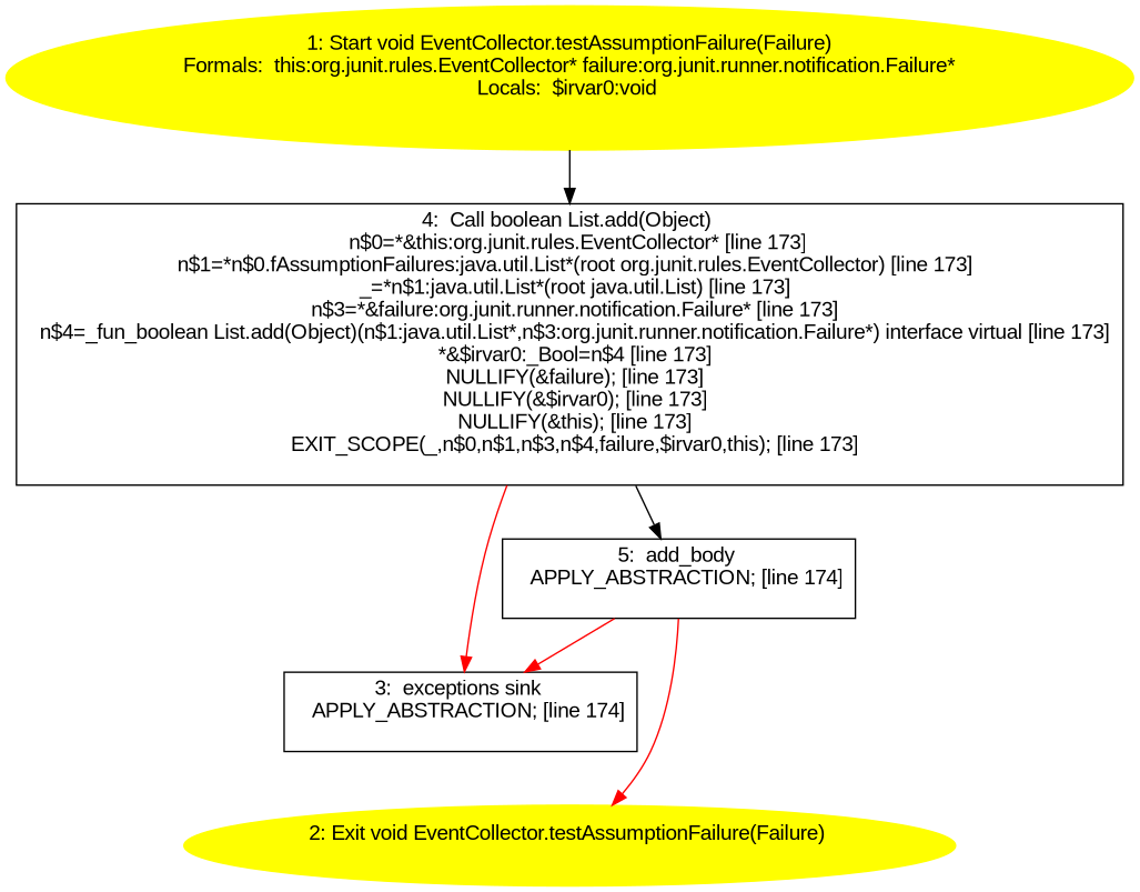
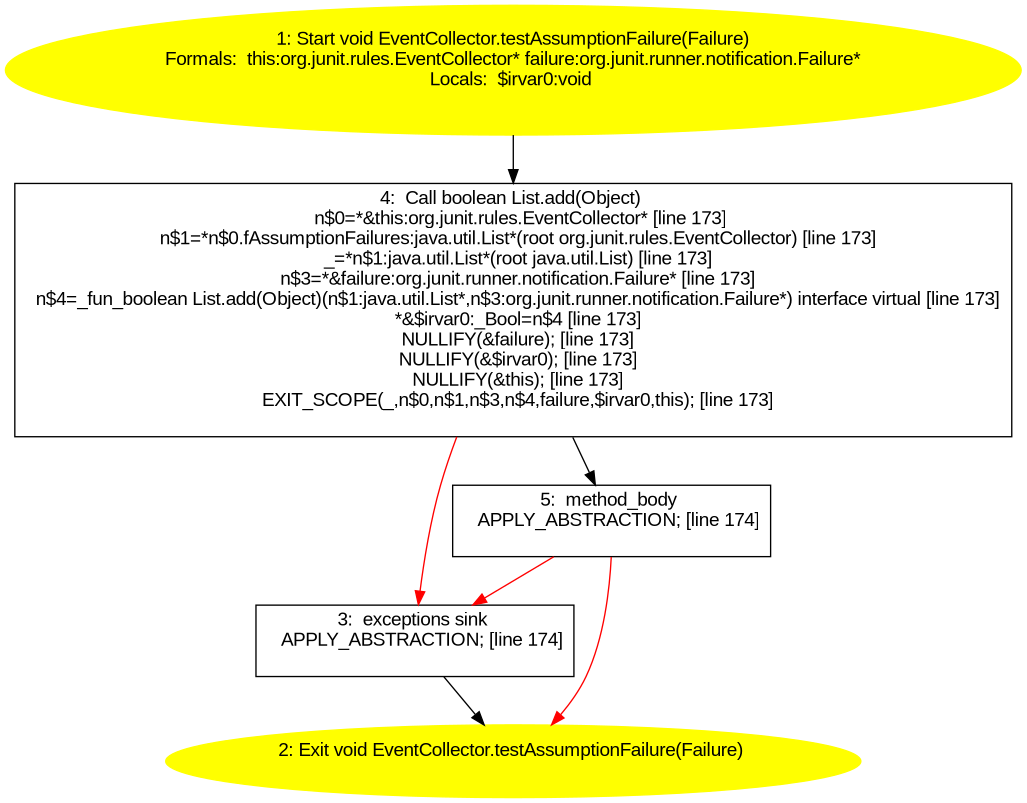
  digraph {
    fontname="Liberation Sans"
    node [fontname="Liberation Sans" shape=box]
    edge [fontname="Liberation Sans"]
    n1 [color=yellow label="1: Start void EventCollector.testAssumptionFailure(Failure)\nFormals:  this:org.junit.rules.EventCollector* failure:org.junit.runner.notification.Failure*\nLocals:  $irvar0:void \n  " style=filled shape=""]
    n2 [label="4:  Call boolean List.add(Object) \n   n$0=*&this:org.junit.rules.EventCollector* [line 173]\n  n$1=*n$0.fAssumptionFailures:java.util.List*(root org.junit.rules.EventCollector) [line 173]\n  _=*n$1:java.util.List*(root java.util.List) [line 173]\n  n$3=*&failure:org.junit.runner.notification.Failure* [line 173]\n  n$4=_fun_boolean List.add(Object)(n$1:java.util.List*,n$3:org.junit.runner.notification.Failure*) interface virtual [line 173]\n  *&$irvar0:_Bool=n$4 [line 173]\n  NULLIFY(&failure); [line 173]\n  NULLIFY(&$irvar0); [line 173]\n  NULLIFY(&this); [line 173]\n  EXIT_SCOPE(_,n$0,n$1,n$3,n$4,failure,$irvar0,this); [line 173]\n "]
    n3 [label="3:  exceptions sink \n   APPLY_ABSTRACTION; [line 174]\n "]
-   n4 [label="5:  add_body \n   APPLY_ABSTRACTION; [line 174]\n "]
+   n4 [label="5:  method_body \n   APPLY_ABSTRACTION; [line 174]\n "]
    n5 [color=yellow label="2: Exit void EventCollector.testAssumptionFailure(Failure) \n  " style=filled shape=""]
    n1 -> n2
    n2 -> n3 [color=red]
    n2 -> n4
+   n3 -> n5
    n4 -> n3 [color=red]
    n4 -> n5 [color=red]
  }
